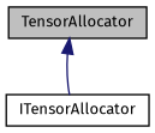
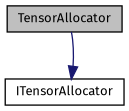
  digraph {
    fontname="Fira Sans"
    node [color=black fontname="Fira Sans" fontsize=10 shape=record style=filled]
    n1 [fillcolor=grey75 fontcolor=black height=0.2 label=TensorAllocator width=0.4]
    n2 [fillcolor=white height=0.2 label=ITensorAllocator width=0.4]
-   n1 -> n2 [color=midnightblue dir=back fontname="Fira Sans" fontsize=10 labelfontname=Helvetica labelfontsize=10 style=solid]
+   n2 -> n1 [color=midnightblue dir=back fontname="Fira Sans" fontsize=10 labelfontname=Helvetica labelfontsize=10 style=solid]
  }
